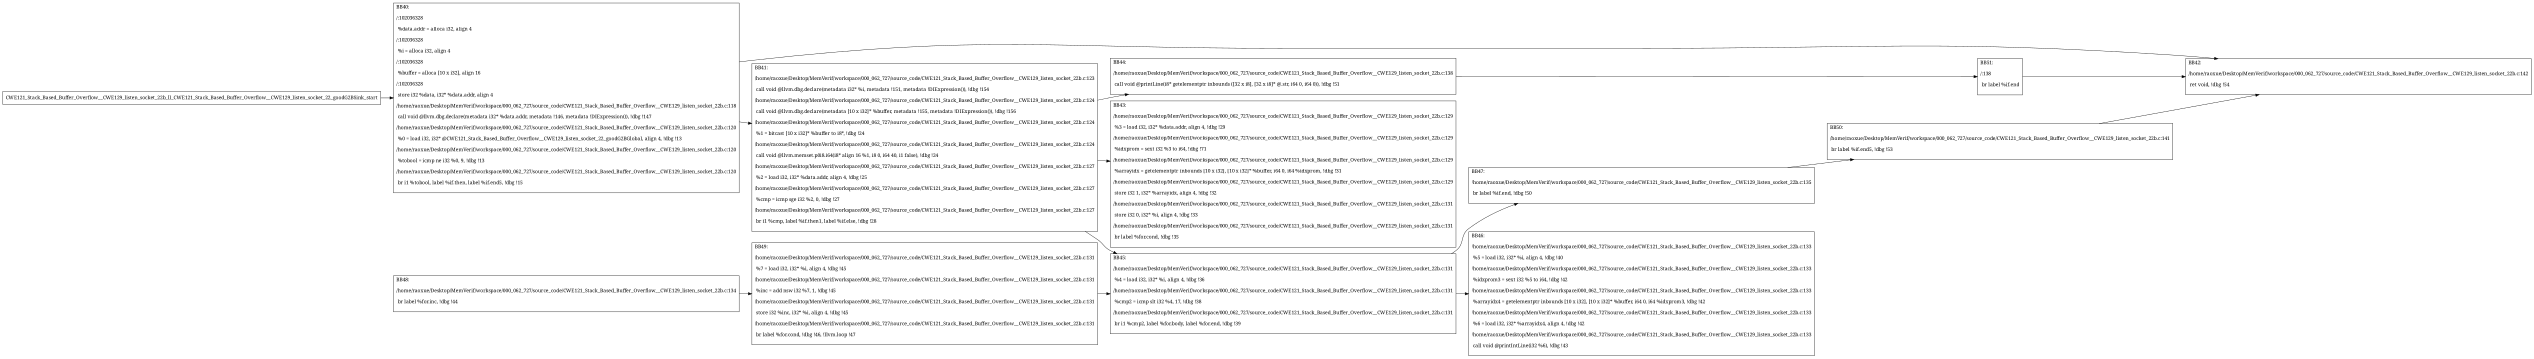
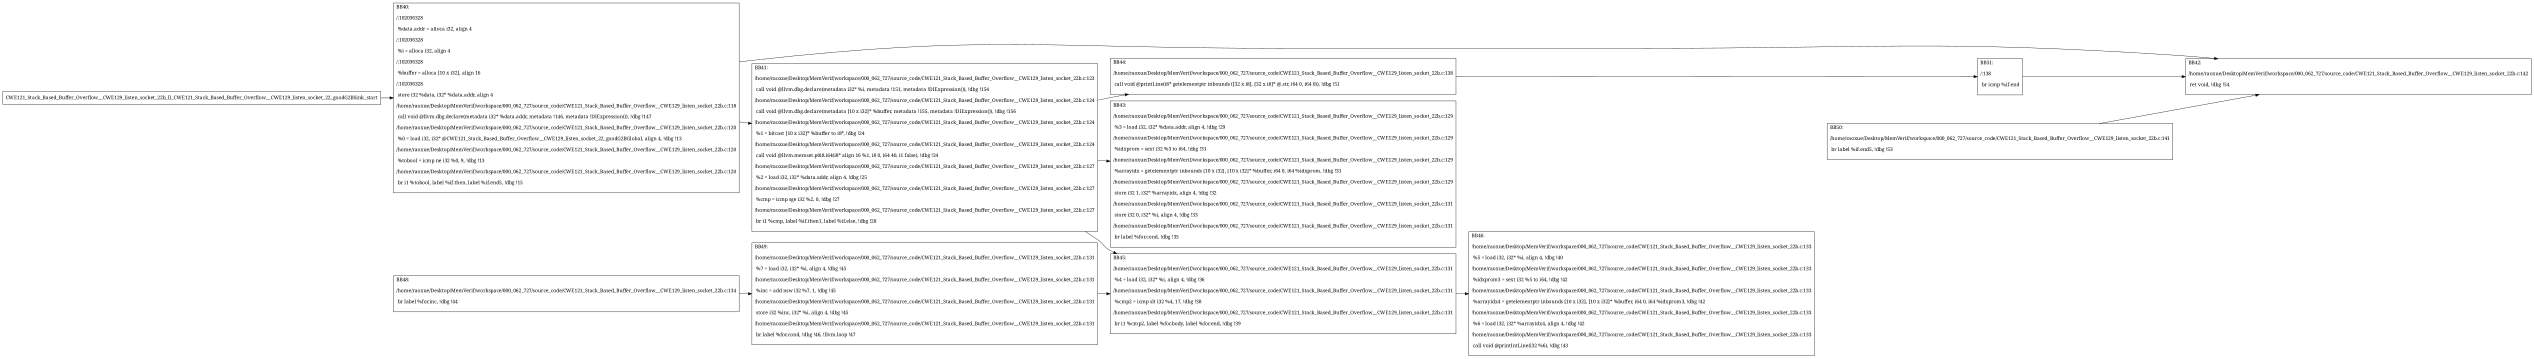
  digraph {
    fontname="Noto Serif"
    rankdir=LR
    node [fontname="Noto Serif" shape=record]
    edge [fontname="Noto Serif"]
    n1 [label="{CWE121_Stack_Based_Buffer_Overflow__CWE129_listen_socket_22b_ll_CWE121_Stack_Based_Buffer_Overflow__CWE129_listen_socket_22_goodG2BSink_start}"]
    n2 [label="{BB40:\l\l/:102036328\l\n  %data.addr = alloca i32, align 4\l\n/:102036328\l\n  %i = alloca i32, align 4\l\n/:102036328\l\n  %buffer = alloca [10 x i32], align 16\l\n/:102036328\l\n  store i32 %data, i32* %data.addr, align 4\l\n/home/raoxue/Desktop/MemVerif/workspace/000_062_727/source_code/CWE121_Stack_Based_Buffer_Overflow__CWE129_listen_socket_22b.c:118\l\n  call void @llvm.dbg.declare(metadata i32* %data.addr, metadata !146, metadata !DIExpression()), !dbg !147\l\n/home/raoxue/Desktop/MemVerif/workspace/000_062_727/source_code/CWE121_Stack_Based_Buffer_Overflow__CWE129_listen_socket_22b.c:120\l\n  %0 = load i32, i32* @CWE121_Stack_Based_Buffer_Overflow__CWE129_listen_socket_22_goodG2BGlobal, align 4, !dbg !13\l\n/home/raoxue/Desktop/MemVerif/workspace/000_062_727/source_code/CWE121_Stack_Based_Buffer_Overflow__CWE129_listen_socket_22b.c:120\l\n  %tobool = icmp ne i32 %0, 9, !dbg !13\l\n/home/raoxue/Desktop/MemVerif/workspace/000_062_727/source_code/CWE121_Stack_Based_Buffer_Overflow__CWE129_listen_socket_22b.c:120\l\n  br i1 %tobool, label %if.then, label %if.end5, !dbg !15\l\n}"]
    n3 [label="{BB41:\l\l/home/raoxue/Desktop/MemVerif/workspace/000_062_727/source_code/CWE121_Stack_Based_Buffer_Overflow__CWE129_listen_socket_22b.c:123\l\n  call void @llvm.dbg.declare(metadata i32* %i, metadata !151, metadata !DIExpression()), !dbg !154\l\n/home/raoxue/Desktop/MemVerif/workspace/000_062_727/source_code/CWE121_Stack_Based_Buffer_Overflow__CWE129_listen_socket_22b.c:124\l\n  call void @llvm.dbg.declare(metadata [10 x i32]* %buffer, metadata !155, metadata !DIExpression()), !dbg !156\l\n/home/raoxue/Desktop/MemVerif/workspace/000_062_727/source_code/CWE121_Stack_Based_Buffer_Overflow__CWE129_listen_socket_22b.c:124\l\n  %1 = bitcast [10 x i32]* %buffer to i8*, !dbg !24\l\n/home/raoxue/Desktop/MemVerif/workspace/000_062_727/source_code/CWE121_Stack_Based_Buffer_Overflow__CWE129_listen_socket_22b.c:124\l\n  call void @llvm.memset.p0i8.i64(i8* align 16 %1, i8 0, i64 40, i1 false), !dbg !24\l\n/home/raoxue/Desktop/MemVerif/workspace/000_062_727/source_code/CWE121_Stack_Based_Buffer_Overflow__CWE129_listen_socket_22b.c:127\l\n  %2 = load i32, i32* %data.addr, align 4, !dbg !25\l\n/home/raoxue/Desktop/MemVerif/workspace/000_062_727/source_code/CWE121_Stack_Based_Buffer_Overflow__CWE129_listen_socket_22b.c:127\l\n  %cmp = icmp sge i32 %2, 0, !dbg !27\l\n/home/raoxue/Desktop/MemVerif/workspace/000_062_727/source_code/CWE121_Stack_Based_Buffer_Overflow__CWE129_listen_socket_22b.c:127\l\n  br i1 %cmp, label %if.then1, label %if.else, !dbg !28\l\n}"]
    n4 [label="{BB42:\l\l/home/raoxue/Desktop/MemVerif/workspace/000_062_727/source_code/CWE121_Stack_Based_Buffer_Overflow__CWE129_listen_socket_22b.c:142\l\n  ret void, !dbg !54\l\n}"]
-   n5 [label="{BB43:\l\l/home/raoxue/Desktop/MemVerif/workspace/000_062_727/source_code/CWE121_Stack_Based_Buffer_Overflow__CWE129_listen_socket_22b.c:129\l\n  %3 = load i32, i32* %data.addr, align 4, !dbg !29\l\n/home/raoxue/Desktop/MemVerif/workspace/000_062_727/source_code/CWE121_Stack_Based_Buffer_Overflow__CWE129_listen_socket_22b.c:129\l\n  %idxprom = sext i32 %3 to i64, !dbg !71\l\n/home/raoxue/Desktop/MemVerif/workspace/000_062_727/source_code/CWE121_Stack_Based_Buffer_Overflow__CWE129_listen_socket_22b.c:129\l\n  %arrayidx = getelementptr inbounds [10 x i32], [10 x i32]* %buffer, i64 0, i64 %idxprom, !dbg !31\l\n/home/raoxue/Desktop/MemVerif/workspace/000_062_727/source_code/CWE121_Stack_Based_Buffer_Overflow__CWE129_listen_socket_22b.c:129\l\n  store i32 1, i32* %arrayidx, align 4, !dbg !32\l\n/home/raoxue/Desktop/MemVerif/workspace/000_062_727/source_code/CWE121_Stack_Based_Buffer_Overflow__CWE129_listen_socket_22b.c:131\l\n  store i32 0, i32* %i, align 4, !dbg !33\l\n/home/raoxue/Desktop/MemVerif/workspace/000_062_727/source_code/CWE121_Stack_Based_Buffer_Overflow__CWE129_listen_socket_22b.c:131\l\n  br label %for.cond, !dbg !35\l\n}"]
+   n5 [label="{BB43:\l\l/home/raoxue/Desktop/MemVerif/workspace/000_062_727/source_code/CWE121_Stack_Based_Buffer_Overflow__CWE129_listen_socket_22b.c:129\l\n  %3 = load i32, i32* %data.addr, align 4, !dbg !29\l\n/home/raoxue/Desktop/MemVerif/workspace/000_062_727/source_code/CWE121_Stack_Based_Buffer_Overflow__CWE129_listen_socket_22b.c:129\l\n  %idxprom = sext i32 %3 to i64, !dbg !31\l\n/home/raoxue/Desktop/MemVerif/workspace/000_062_727/source_code/CWE121_Stack_Based_Buffer_Overflow__CWE129_listen_socket_22b.c:129\l\n  %arrayidx = getelementptr inbounds [10 x i32], [10 x i32]* %buffer, i64 0, i64 %idxprom, !dbg !31\l\n/home/raoxue/Desktop/MemVerif/workspace/000_062_727/source_code/CWE121_Stack_Based_Buffer_Overflow__CWE129_listen_socket_22b.c:129\l\n  store i32 1, i32* %arrayidx, align 4, !dbg !32\l\n/home/raoxue/Desktop/MemVerif/workspace/000_062_727/source_code/CWE121_Stack_Based_Buffer_Overflow__CWE129_listen_socket_22b.c:131\l\n  store i32 0, i32* %i, align 4, !dbg !33\l\n/home/raoxue/Desktop/MemVerif/workspace/000_062_727/source_code/CWE121_Stack_Based_Buffer_Overflow__CWE129_listen_socket_22b.c:131\l\n  br label %for.cond, !dbg !35\l\n}"]
    n6 [label="{BB44:\l\l/home/raoxue/Desktop/MemVerif/workspace/000_062_727/source_code/CWE121_Stack_Based_Buffer_Overflow__CWE129_listen_socket_22b.c:138\l\n  call void @printLine(i8* getelementptr inbounds ([32 x i8], [32 x i8]* @.str, i64 0, i64 0)), !dbg !51\l\n}"]
    n7 [label="{BB45:\l\l/home/raoxue/Desktop/MemVerif/workspace/000_062_727/source_code/CWE121_Stack_Based_Buffer_Overflow__CWE129_listen_socket_22b.c:131\l\n  %4 = load i32, i32* %i, align 4, !dbg !36\l\n/home/raoxue/Desktop/MemVerif/workspace/000_062_727/source_code/CWE121_Stack_Based_Buffer_Overflow__CWE129_listen_socket_22b.c:131\l\n  %cmp2 = icmp slt i32 %4, 17, !dbg !38\l\n/home/raoxue/Desktop/MemVerif/workspace/000_062_727/source_code/CWE121_Stack_Based_Buffer_Overflow__CWE129_listen_socket_22b.c:131\l\n  br i1 %cmp2, label %for.body, label %for.end, !dbg !39\l\n}"]
-   n8 [label="{BB51:\l\l/:138\l\n  br label %if.end\l\n}"]
+   n8 [label="{BB51:\l\l/:138\l\n  br icmp %if.end\l\n}"]
    n9 [label="{BB46:\l\l/home/raoxue/Desktop/MemVerif/workspace/000_062_727/source_code/CWE121_Stack_Based_Buffer_Overflow__CWE129_listen_socket_22b.c:133\l\n  %5 = load i32, i32* %i, align 4, !dbg !40\l\n/home/raoxue/Desktop/MemVerif/workspace/000_062_727/source_code/CWE121_Stack_Based_Buffer_Overflow__CWE129_listen_socket_22b.c:133\l\n  %idxprom3 = sext i32 %5 to i64, !dbg !42\l\n/home/raoxue/Desktop/MemVerif/workspace/000_062_727/source_code/CWE121_Stack_Based_Buffer_Overflow__CWE129_listen_socket_22b.c:133\l\n  %arrayidx4 = getelementptr inbounds [10 x i32], [10 x i32]* %buffer, i64 0, i64 %idxprom3, !dbg !42\l\n/home/raoxue/Desktop/MemVerif/workspace/000_062_727/source_code/CWE121_Stack_Based_Buffer_Overflow__CWE129_listen_socket_22b.c:133\l\n  %6 = load i32, i32* %arrayidx4, align 4, !dbg !42\l\n/home/raoxue/Desktop/MemVerif/workspace/000_062_727/source_code/CWE121_Stack_Based_Buffer_Overflow__CWE129_listen_socket_22b.c:133\l\n  call void @printIntLine(i32 %6), !dbg !43\l\n}"]
-   n10 [label="{BB47:\l\l/home/raoxue/Desktop/MemVerif/workspace/000_062_727/source_code/CWE121_Stack_Based_Buffer_Overflow__CWE129_listen_socket_22b.c:135\l\n  br label %if.end, !dbg !50\l\n}"]
    n11 [label="{BB50:\l\l/home/raoxue/Desktop/MemVerif/workspace/000_062_727/source_code/CWE121_Stack_Based_Buffer_Overflow__CWE129_listen_socket_22b.c:141\l\n  br label %if.end5, !dbg !53\l\n}"]
    n12 [label="{BB48:\l\l/home/raoxue/Desktop/MemVerif/workspace/000_062_727/source_code/CWE121_Stack_Based_Buffer_Overflow__CWE129_listen_socket_22b.c:134\l\n  br label %for.inc, !dbg !44\l\n}"]
    n13 [label="{BB49:\l\l/home/raoxue/Desktop/MemVerif/workspace/000_062_727/source_code/CWE121_Stack_Based_Buffer_Overflow__CWE129_listen_socket_22b.c:131\l\n  %7 = load i32, i32* %i, align 4, !dbg !45\l\n/home/raoxue/Desktop/MemVerif/workspace/000_062_727/source_code/CWE121_Stack_Based_Buffer_Overflow__CWE129_listen_socket_22b.c:131\l\n  %inc = add nsw i32 %7, 1, !dbg !45\l\n/home/raoxue/Desktop/MemVerif/workspace/000_062_727/source_code/CWE121_Stack_Based_Buffer_Overflow__CWE129_listen_socket_22b.c:131\l\n  store i32 %inc, i32* %i, align 4, !dbg !45\l\n/home/raoxue/Desktop/MemVerif/workspace/000_062_727/source_code/CWE121_Stack_Based_Buffer_Overflow__CWE129_listen_socket_22b.c:131\l\n  br label %for.cond, !dbg !46, !llvm.loop !47\l\n}"]
    n1 -> n2
    n2 -> n3
    n2 -> n4
    n3 -> n5
    n3 -> n6
    n3 -> n7
    n6 -> n8
    n7 -> n9
-   n7 -> n10
    n8 -> n4
-   n10 -> n11
    n11 -> n4
    n12 -> n13
    n13 -> n7
  }
